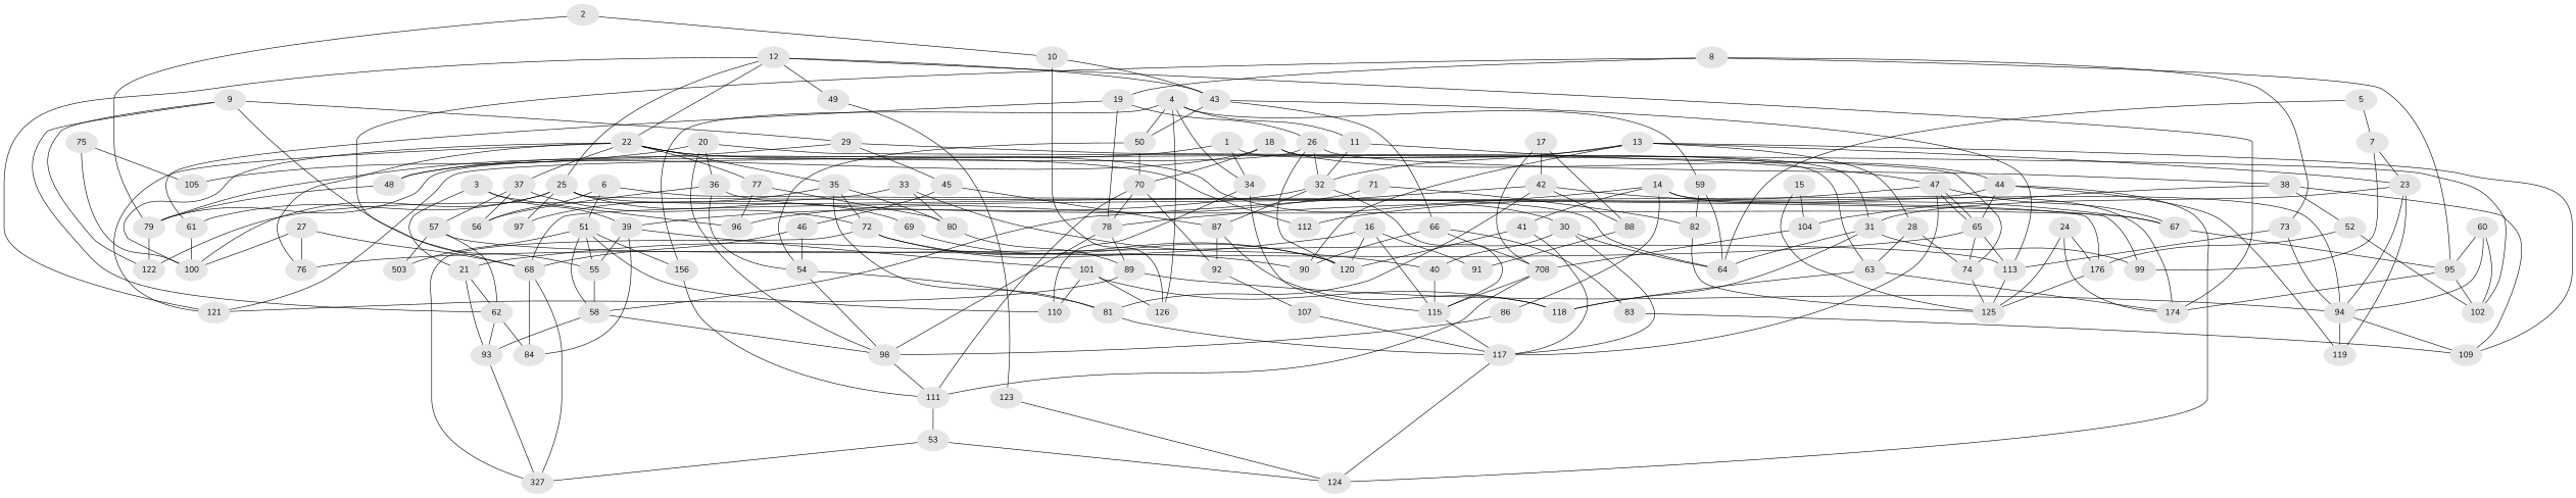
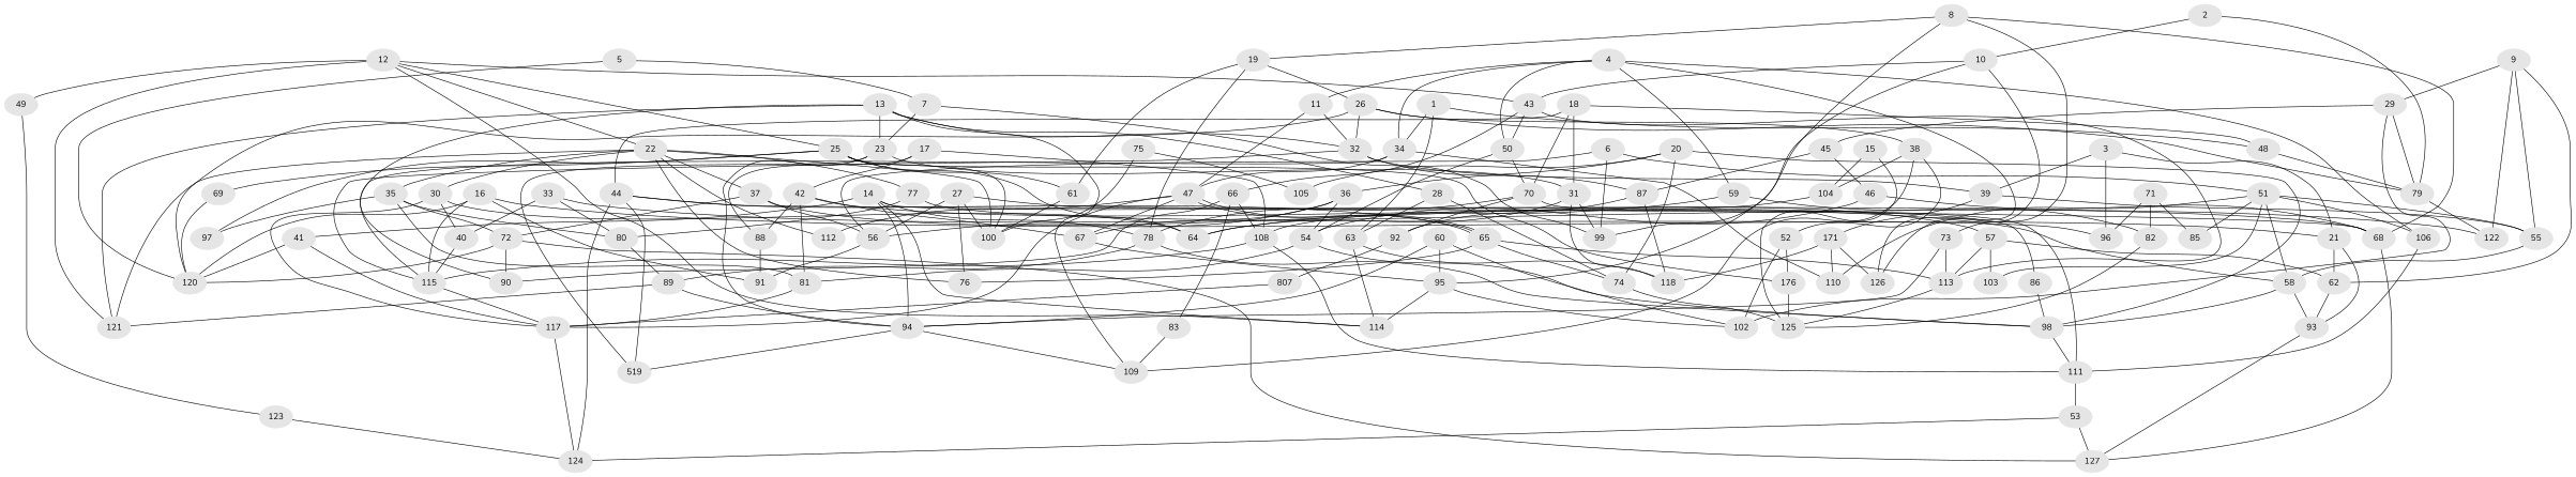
  graph {
    fontname=Nunito
    node [color=gray90 fontname=Nunito style=filled]
    edge [fontname=Nunito]
    1
    34
    48
    63
    47
    115
    110
    79
-   114 [label=174]
+   114
    118
    2
    10
    126
    99
    43
    122
    3
    21
    39
    96
    62
    93
    55
-   84
-   101
+   101 [label=171]
    4
    11
    50
    59
-   106 [label=156]
+   106
    32
    70
    54
    64
    82
    111
    5
    7
    120
    23
    6
    51
    56
    58
-   103 [label=503]
+   85
+   103
    91
    94
    31
-   119
+   119 [label=519]
    8
    19
    68
    73
    95
    78
    26
    61
-   127 [label=327]
+   127
    113
    102
    9
    29
    45
    66
    87
    112
    117
    67
    65
    12
    22
    25
    49
    121
    30
    35
    37
    76
    77
    100
    n82 [label=176]
    69
    97
    123
    13
    28
    90
    109
    74
    14
    41
    86
    98
    89
    15
    104
    125
-   108 [label=708]
+   108
    16
    17
    42
    88
    81
    18
    44
    124
    92
    38
    20
    36
    105
    40
    80
    72
    57
-   24
    52
    27
    46
    33
    83
    53
    60
-   107
+   107 [label=807]
    71
    75
    1 -- 34
    1 -- 48
    1 -- 63
+   34 -- 47
    34 -- 115
    34 -- 110
    48 -- 79
    63 -- 114
    63 -- 118
    47 -- 112
    47 -- 117
    47 -- 67
    47 -- 65
    47 -- 65
    115 -- 117
    79 -- 122
    2 -- 79
    2 -- 10
    10 -- 126
+   10 -- 99
    10 -- 43
    43 -- 50
    43 -- 113
    43 -- 66
    3 -- 21
    3 -- 39
    3 -- 96
    21 -- 62
    21 -- 93
    39 -- 55
-   39 -- 84
    39 -- 101
    62 -- 93
-   62 -- 84
    93 -- 127
    55 -- 58
    101 -- 110
    101 -- 118
    101 -- 126
    4 -- 34
    4 -- 126
    4 -- 11
    4 -- 50
    4 -- 59
    4 -- 106
    11 -- 47
    11 -- 32
    50 -- 70
    50 -- 54
    59 -- 64
    59 -- 82
    106 -- 111
    32 -- 115
    32 -- 39
    32 -- 87
    70 -- 111
    70 -- 78
    70 -- 92
    54 -- 98
    54 -- 81
    82 -- 125
    111 -- 53
    5 -- 7
-   5 -- 64
+   5 -- 120
    7 -- 99
    7 -- 23
    23 -- 94
    23 -- 31
    23 -- 119
    6 -- 99
    6 -- 51
    6 -- 56
    51 -- 110
    51 -- 55
    51 -- 106
    51 -- 58
+   51 -- 85
    51 -- 103
+   56 -- 91
    58 -- 93
    58 -- 98
    94 -- 119
    94 -- 109
    31 -- 118
    31 -- 99
    31 -- 64
    8 -- 19
    8 -- 68
    8 -- 73
    8 -- 95
    19 -- 78
    19 -- 26
    19 -- 61
-   68 -- 84
    68 -- 127
    73 -- 94
    73 -- 113
    95 -- 114
    95 -- 102
    78 -- 98
    78 -- 89
    26 -- 79
    26 -- 32
    26 -- 120
    26 -- 38
    61 -- 100
    113 -- 125
    9 -- 122
    9 -- 62
    9 -- 55
    9 -- 29
    29 -- 79
    29 -- 102
    29 -- 45
    45 -- 87
    45 -- 46
    66 -- 90
    66 -- 108
    66 -- 83
    87 -- 118
    87 -- 92
    117 -- 124
    67 -- 95
    65 -- 113
    65 -- 76
    65 -- 74
    12 -- 114
    12 -- 43
    12 -- 22
    12 -- 25
    12 -- 49
    12 -- 121
    22 -- 112
    22 -- 121
    22 -- 30
    22 -- 35
    22 -- 37
    22 -- 76
    22 -- 77
    22 -- 100
    25 -- 64
    25 -- 61
    25 -- 100
    25 -- n82
    25 -- 69
    25 -- 97
    49 -- 123
    30 -- 64
    30 -- 117
    30 -- 40
    35 -- 97
    35 -- 81
    35 -- 80
    35 -- 72
    37 -- 56
    37 -- 72
    37 -- 57
    77 -- 96
    77 -- 80
    n82 -- 125
    69 -- 120
    123 -- 124
    13 -- 32
    13 -- 23
    13 -- 121
    13 -- 28
    13 -- 90
    13 -- 109
    28 -- 63
    28 -- 74
    74 -- 125
    14 -- 114
    14 -- 94
    14 -- 78
    14 -- 41
    14 -- 86
    41 -- 120
    41 -- 117
    86 -- 98
    98 -- 111
    89 -- 94
    89 -- 121
    15 -- 104
    15 -- 125
    104 -- 108
    108 -- 115
    108 -- 111
    16 -- 115
    16 -- 21
    16 -- 120
    16 -- 91
    17 -- 108
    17 -- 42
    17 -- 88
    42 -- 58
    42 -- 67
    42 -- 88
    42 -- 81
    88 -- 91
    81 -- 117
    18 -- 48
    18 -- 70
    18 -- 31
    18 -- 44
    44 -- 119
    44 -- 68
    44 -- 65
    44 -- 124
    92 -- 107
    38 -- 109
    38 -- 104
    38 -- 52
    20 -- 74
    20 -- 98
    20 -- 36
    20 -- 105
    36 -- 54
    36 -- 56
    36 -- 67
    40 -- 115
    80 -- 89
    72 -- 120
    72 -- 127
    72 -- 90
    57 -- 62
    57 -- 103
    57 -- 113
-   24 -- 114
-   24 -- n82
-   24 -- 125
    52 -- 102
    52 -- n82
+   27 -- 56
    27 -- 68
    27 -- 76
    27 -- 100
    46 -- 54
    46 -- 68
    33 -- 122
    33 -- 40
    33 -- 80
    83 -- 109
    53 -- 127
    53 -- 124
    60 -- 94
    60 -- 95
    60 -- 102
    107 -- 117
    71 -- 96
    71 -- 82
+   71 -- 85
    75 -- 100
    75 -- 105
  }
